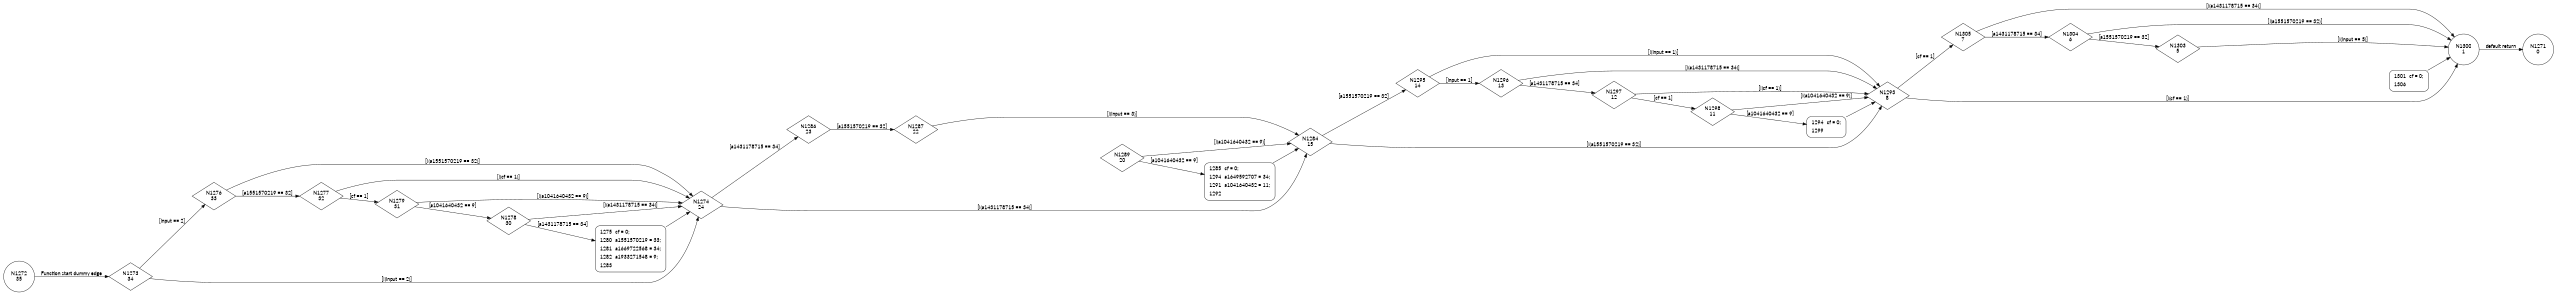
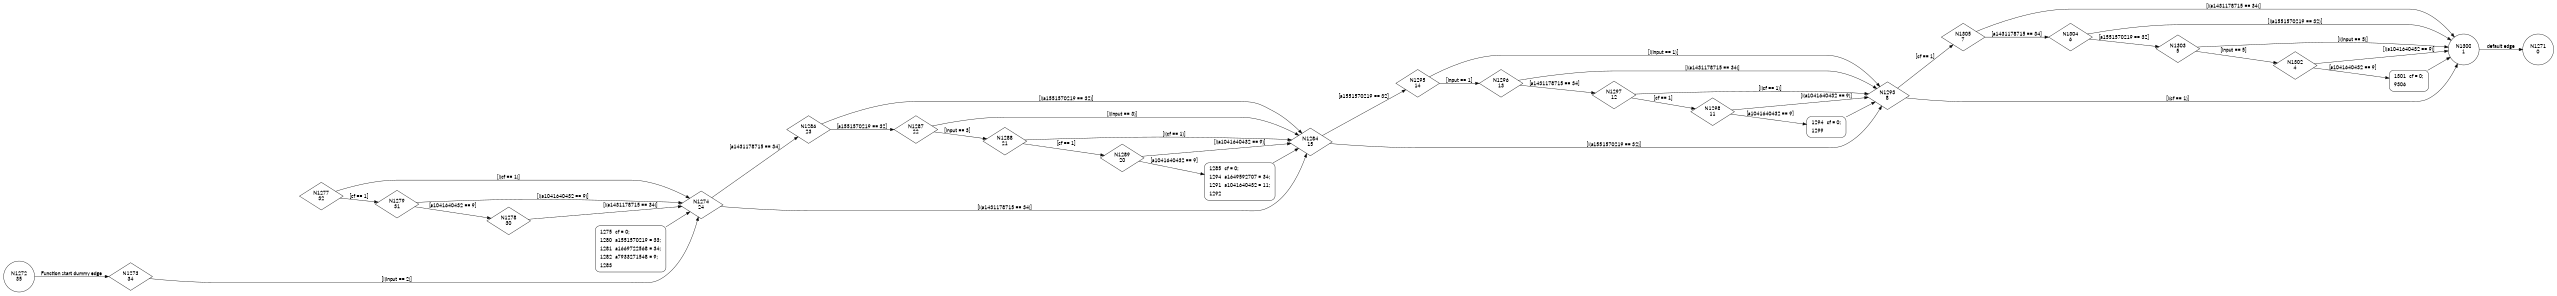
  digraph {
    fontname=Lato
    rankdir=LR
    node [fontname=Lato shape=diamond]
    edge [fontname=Lato]
    n1 [label="N1272\n35" shape=circle]
    n2 [label="N1273\n34"]
-   n3 [label="N1276\n33"]
    n4 [label="N1274\n24"]
    n5 [label="N1277\n32"]
    n6 [label="N1286\n23"]
    n7 [label="N1284\n15"]
    n8 [label="N1279\n31"]
    n9 [label="N1287\n22"]
    n10 [label="N1295\n14"]
    n11 [label="N1293\n8"]
+   n12 [label="N1288\n21"]
    n13 [label="N1296\n13"]
    n14 [label="N1305\n7"]
    n15 [label="N1300\n1" shape=circle]
    n16 [label="N1297\n12"]
    n17 [label="N1304\n6"]
    n18 [label="N1271\n0" shape=circle]
    n19 [label="N1303\n5"]
-   n21 [fillcolor=white label=<<table border="0" cellborder="0" cellpadding="3" bgcolor="white"><tr><td align="right">1301</td><td align="left">cf = 0;</td></tr><tr><td align="right">1306</td><td align="left"></td></tr></table>> penwidth=1 shape=Mrecord style="filled,bold"]
+   n20 [label="N1302\n4"]
+   n21 [fillcolor=white label=<<table border="0" cellborder="0" cellpadding="3" bgcolor="white"><tr><td align="right">1301</td><td align="left">cf = 0;</td></tr><tr><td align="right">9306</td><td align="left"></td></tr></table>> penwidth=1 shape=Mrecord style="filled,bold"]
    n22 [label="N1298\n11"]
    n23 [fillcolor=white label=<<table border="0" cellborder="0" cellpadding="3" bgcolor="white"><tr><td align="right">1294</td><td align="left">cf = 0;</td></tr><tr><td align="right">1299</td><td align="left"></td></tr></table>> penwidth=1 shape=Mrecord style="filled,bold"]
    n24 [label="N1289\n20"]
    n25 [fillcolor=white label=<<table border="0" cellborder="0" cellpadding="3" bgcolor="white"><tr><td align="right">1285</td><td align="left">cf = 0;</td></tr><tr><td align="right">1294</td><td align="left">a1649592707 = 34;</td></tr><tr><td align="right">1291</td><td align="left">a1041640432 = 11;</td></tr><tr><td align="right">1292</td><td align="left"></td></tr></table>> penwidth=1 shape=Mrecord style="filled,bold"]
    n26 [label="N1278\n30"]
-   n27 [fillcolor=white label=<<table border="0" cellborder="0" cellpadding="3" bgcolor="white"><tr><td align="right">1275</td><td align="left">cf = 0;</td></tr><tr><td align="right">1280</td><td align="left">a1551570219 = 33;</td></tr><tr><td align="right">1281</td><td align="left">a1669722568 = 34;</td></tr><tr><td align="right">1282</td><td align="left">a1933271548 = 9;</td></tr><tr><td align="right">1283</td><td align="left"></td></tr></table>> penwidth=1 shape=Mrecord style="filled,bold"]
+   n27 [fillcolor=white label=<<table border="0" cellborder="0" cellpadding="3" bgcolor="white"><tr><td align="right">1275</td><td align="left">cf = 0;</td></tr><tr><td align="right">1280</td><td align="left">a1551570219 = 33;</td></tr><tr><td align="right">1281</td><td align="left">a1669722568 = 34;</td></tr><tr><td align="right">1282</td><td align="left">a7933271548 = 9;</td></tr><tr><td align="right">1283</td><td align="left"></td></tr></table>> penwidth=1 shape=Mrecord style="filled,bold"]
    n1 -> n2 [label="Function start dummy edge"]
-   n2 -> n3 [label="[input == 2]"]
    n2 -> n4 [label="[!(input == 2)]"]
-   n3 -> n4 [label="[!(a1551570219 == 32)]"]
-   n3 -> n5 [label="[a1551570219 == 32]"]
    n4 -> n6 [label="[a1431178715 == 34]"]
    n4 -> n7 [label="[!(a1431178715 == 34)]"]
    n5 -> n4 [label="[!(cf == 1)]"]
    n5 -> n8 [label="[cf == 1]"]
+   n6 -> n7 [label="[!(a1551570219 == 32)]"]
    n6 -> n9 [label="[a1551570219 == 32]"]
    n7 -> n10 [label="[a1551570219 == 32]"]
    n7 -> n11 [label="[!(a1551570219 == 32)]"]
    n8 -> n4 [label="[!(a1041640432 == 9)]"]
    n8 -> n26 [label="[a1041640432 == 9]"]
    n9 -> n7 [label="[!(input == 3)]"]
+   n9 -> n12 [label="[input == 3]"]
    n10 -> n11 [label="[!(input == 1)]"]
    n10 -> n13 [label="[input == 1]"]
    n11 -> n14 [label="[cf == 1]"]
    n11 -> n15 [label="[!(cf == 1)]"]
+   n12 -> n7 [label="[!(cf == 1)]"]
+   n12 -> n24 [label="[cf == 1]"]
    n13 -> n11 [label="[!(a1431178715 == 34)]"]
    n13 -> n16 [label="[a1431178715 == 34]"]
    n14 -> n15 [label="[!(a1431178715 == 34)]"]
    n14 -> n17 [label="[a1431178715 == 34]"]
-   n15 -> n18 [label="default return"]
+   n15 -> n18 [label="default edge"]
    n16 -> n11 [label="[!(cf == 1)]"]
    n16 -> n22 [label="[cf == 1]"]
    n17 -> n15 [label="[!(a1551570219 == 32)]"]
    n17 -> n19 [label="[a1551570219 == 32]"]
    n19 -> n15 [label="[!(input == 5)]"]
+   n19 -> n20 [label="[input == 5]"]
+   n20 -> n15 [label="[!(a1041640432 == 9)]"]
+   n20 -> n21 [label="[a1041640432 == 9]"]
    n21 -> n15
    n22 -> n11 [label="[!(a1041640432 == 9)]"]
    n22 -> n23 [label="[a1041640432 == 9]"]
    n23 -> n11
    n24 -> n7 [label="[!(a1041640432 == 9)]"]
    n24 -> n25 [label="[a1041640432 == 9]"]
    n25 -> n7
    n26 -> n4 [label="[!(a1431178715 == 34)]"]
-   n26 -> n27 [label="[a1431178715 == 34]"]
    n27 -> n4
  }
